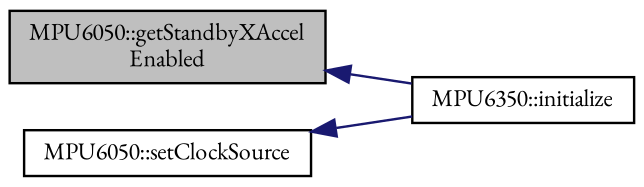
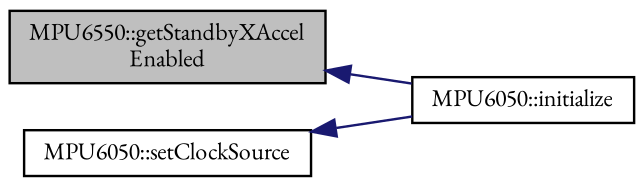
  digraph {
    fontname="EB Garamond"
    rankdir=LR
    node [color=black fillcolor=white fontname="EB Garamond" fontsize=10 shape=record style=filled]
    edge [color=midnightblue dir=back fontname="EB Garamond" fontsize=10 labelfontname=Helvetica labelfontsize=10 style=solid]
-   n1 [fillcolor=grey75 fontcolor=black height=0.2 label="MPU6050::getStandbyXAccel\lEnabled" width=0.4]
-   n2 [height=0.2 label="MPU6350::initialize" width=0.4]
+   n1 [fillcolor=grey75 fontcolor=black height=0.2 label="MPU6550::getStandbyXAccel\lEnabled" width=0.4]
+   n2 [height=0.2 label="MPU6050::initialize" width=0.4]
    n3 [height=0.2 label="MPU6050::setClockSource" width=0.4]
    n1 -> n2
    n3 -> n2
  }
